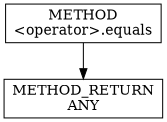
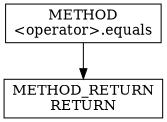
  digraph {
    node [shape=rect]
    n1 [label=<METHOD<BR/>&lt;operator&gt;.equals>]
-   n2 [label=<METHOD_RETURN<BR/>ANY>]
+   n2 [label=<METHOD_RETURN<BR/>RETURN>]
    n1 -> n2
  }
